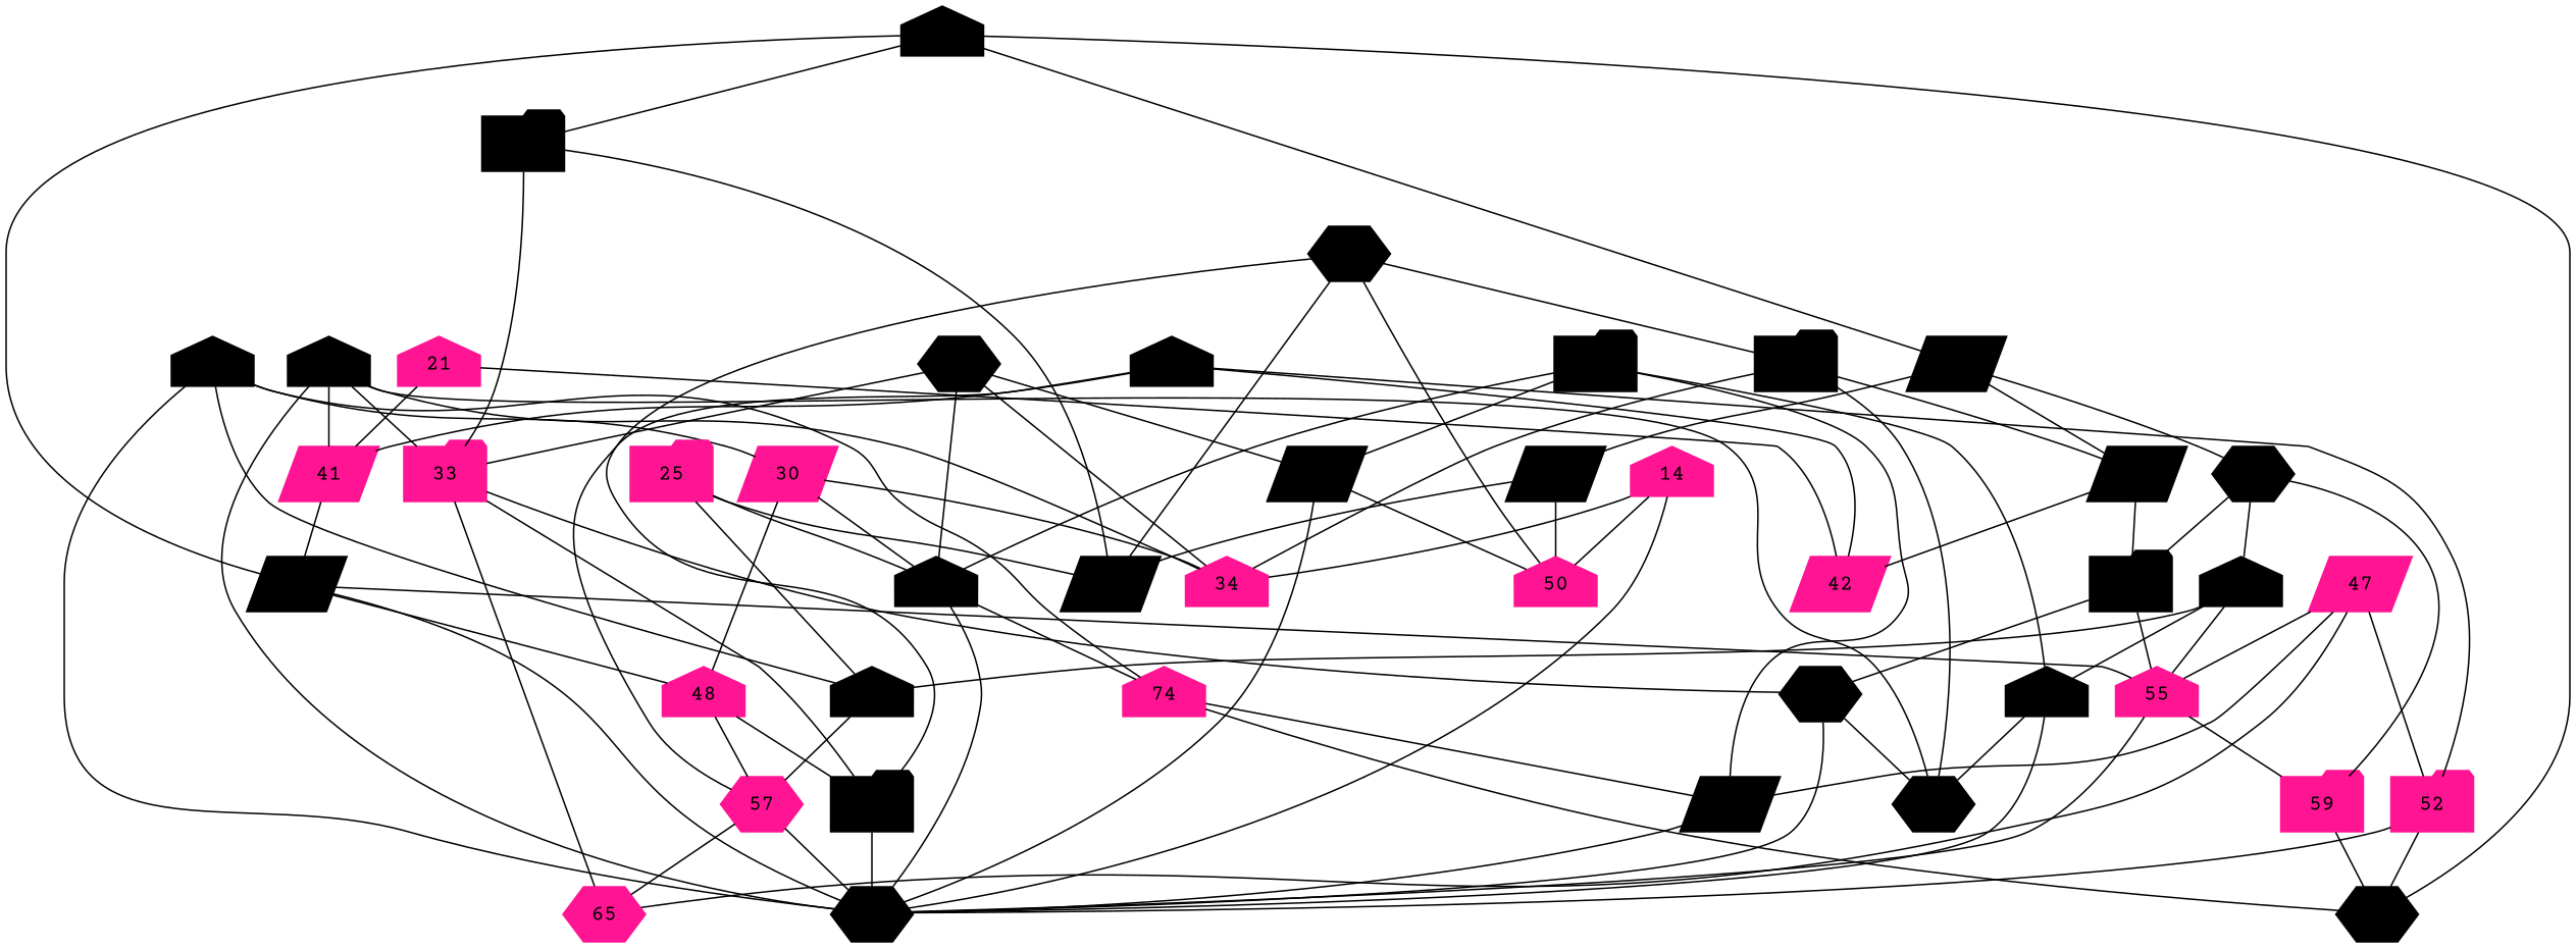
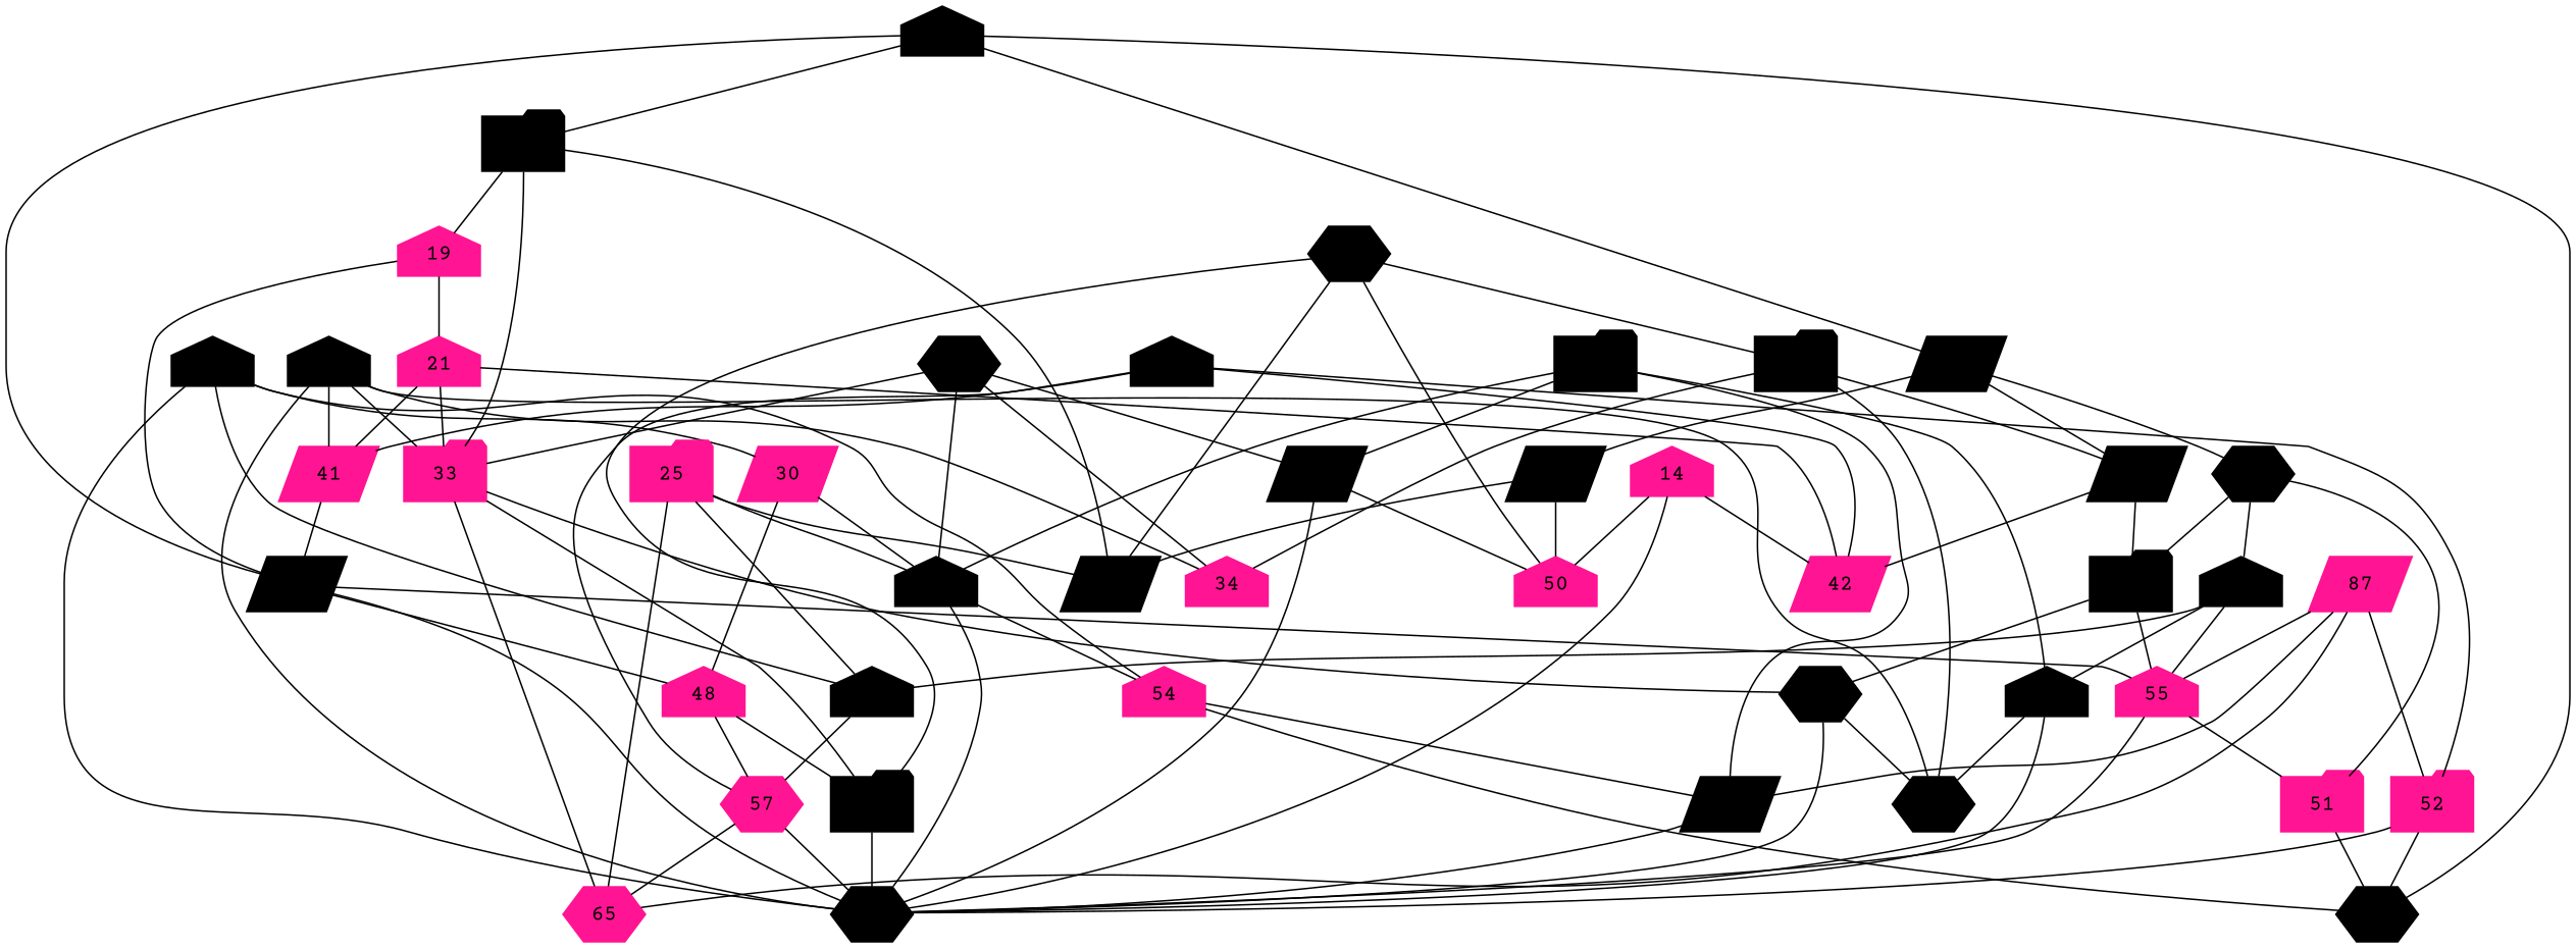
  graph {
    fontname="Courier Prime"
    node [color=black fontname="Courier Prime" shape=house style=filled]
    edge [fontname="Courier Prime"]
    10 [shape=hexagon]
    31 [shape=folder]
    49 [shape=folder super="+23"]
    50 [color=deeppink super="+16"]
    60 [shape=parallelogram]
    34 [color=deeppink]
    39 [shape=parallelogram]
    62 [shape=hexagon]
    63 [shape=hexagon super="+58+61"]
    18 [shape=folder super="+5"]
    33 [color=deeppink shape=folder super="+11"]
+   19 [color=deeppink]
    13
    24 [shape=parallelogram]
    46 [shape=parallelogram super="+12"]
    64 [shape=hexagon]
    26 [shape=hexagon]
    36 [shape=parallelogram]
    48 [color=deeppink super="+1"]
    55 [color=deeppink super="+37"]
    14 [color=deeppink]
    42 [color=deeppink shape=parallelogram]
    15 [shape=hexagon]
    28 [shape=parallelogram]
    44 [super="+9"]
    65 [color=deeppink shape=hexagon]
    53 [shape=hexagon]
-   54 [color=deeppink label=74]
+   54 [color=deeppink]
    21 [color=deeppink]
    41 [color=deeppink shape=parallelogram]
    20
    30 [color=deeppink shape=parallelogram]
    43
    57 [color=deeppink shape=hexagon super="+40"]
    56 [shape=parallelogram]
    22 [shape=folder]
    38
    32
    45 [shape=folder]
-   59 [color=deeppink shape=folder]
+   59 [color=deeppink shape=folder label=51]
    25 [color=deeppink shape=folder]
    27 [super="+17"]
    29
    52 [color=deeppink shape=folder]
-   47 [color=deeppink shape=parallelogram]
+   47 [color=deeppink shape=parallelogram label=87]
    10 -- 31
    10 -- 49
    10 -- 50
    10 -- 60
    31 -- 34
    31 -- 39
    31 -- 62
    49 -- 63 [weight=2]
    39 -- 42
    39 -- 45
    18 -- 60
    18 -- 33 [weight=2]
+   18 -- 19 [weight=2]
    33 -- 49
    33 -- 65
    33 -- 53
+   19 -- 46
+   19 -- 21
    13 -- 18
    13 -- 24
    13 -- 46
    13 -- 64
    24 -- 39
    24 -- 26
    24 -- 36
    46 -- 63 [weight=2]
    46 -- 48
    46 -- 55 [weight=2]
    26 -- 32
    26 -- 45
    26 -- 59
    36 -- 50 [weight=2]
    36 -- 60
    48 -- 49 [weight=2]
    48 -- 57
    55 -- 63
    55 -- 59
    14 -- 50 [weight=2]
    14 -- 63
-   14 -- 34
+   14 -- 42
    15 -- 34
    15 -- 33
    15 -- 28
    15 -- 44
    28 -- 50
    28 -- 63
    44 -- 63
    44 -- 54
    53 -- 62
    53 -- 63
    54 -- 64
    54 -- 56
+   21 -- 33
    21 -- 42
    21 -- 41
    41 -- 46
    20 -- 63
    20 -- 54
    20 -- 30
    20 -- 43
-   30 -- 34
    30 -- 48
    30 -- 44
    43 -- 57
    57 -- 63 [weight=4]
    57 -- 65
    56 -- 63
    22 -- 28
    22 -- 44
    22 -- 56
    22 -- 38
    38 -- 62
    38 -- 63
    32 -- 55
    32 -- 43
    32 -- 38
    45 -- 55
    45 -- 53
    59 -- 64
    25 -- 60
    25 -- 44
+   25 -- 65
    25 -- 43
    27 -- 34
    27 -- 62
    27 -- 63
    27 -- 33
    27 -- 41 [weight=2]
    29 -- 42
    29 -- 41
    29 -- 57
    29 -- 52
    52 -- 63
    52 -- 64
    47 -- 55
    47 -- 65
    47 -- 56
    47 -- 52
  }
